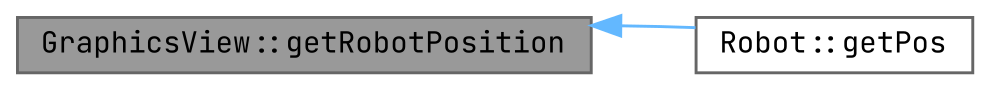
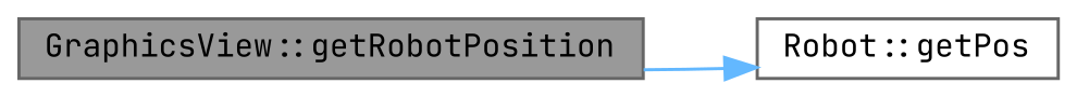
  digraph {
    rankdir=LR
    fontname="JetBrains Mono"
    node [fontname="JetBrains Mono" fontsize=10 shape=box style=filled]
    n1 [color=gray40 fillcolor=grey60 fontcolor=black height=0.2 label="GraphicsView::getRobotPosition" width=0.4]
    n2 [color=grey40 fillcolor=white height=0.2 label="Robot::getPos" width=0.4]
-   n2 -> n1 [color=steelblue1 fontname="JetBrains Mono" fontsize=10 labelfontname=Helvetica labelfontsize=10 style=solid]
+   n1 -> n2 [color=steelblue1 fontname="JetBrains Mono" fontsize=10 labelfontname=Helvetica labelfontsize=10 style=solid]
  }
